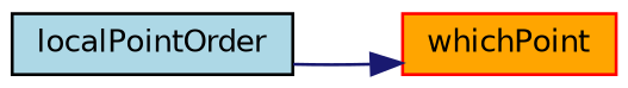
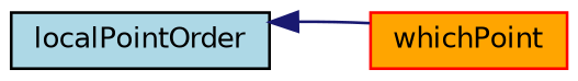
  digraph {
    rankdir=LR
    node [fontname=Helvetica fontsize=10 shape=record style=filled]
    n1 [color=black fillcolor=lightblue fontcolor=black height=0.2 label=localPointOrder width=0.4]
    n2 [color=red height=0.2 label=whichPoint width=0.4 fillcolor=orange]
-   n1 -> n2 [color=midnightblue fontname=Helvetica fontsize=10 labelfontname=Helvetica labelfontsize=10 style=solid]
+   n2 -> n1 [color=midnightblue fontname=Helvetica fontsize=10 labelfontname=Helvetica labelfontsize=10 style=solid]
  }
